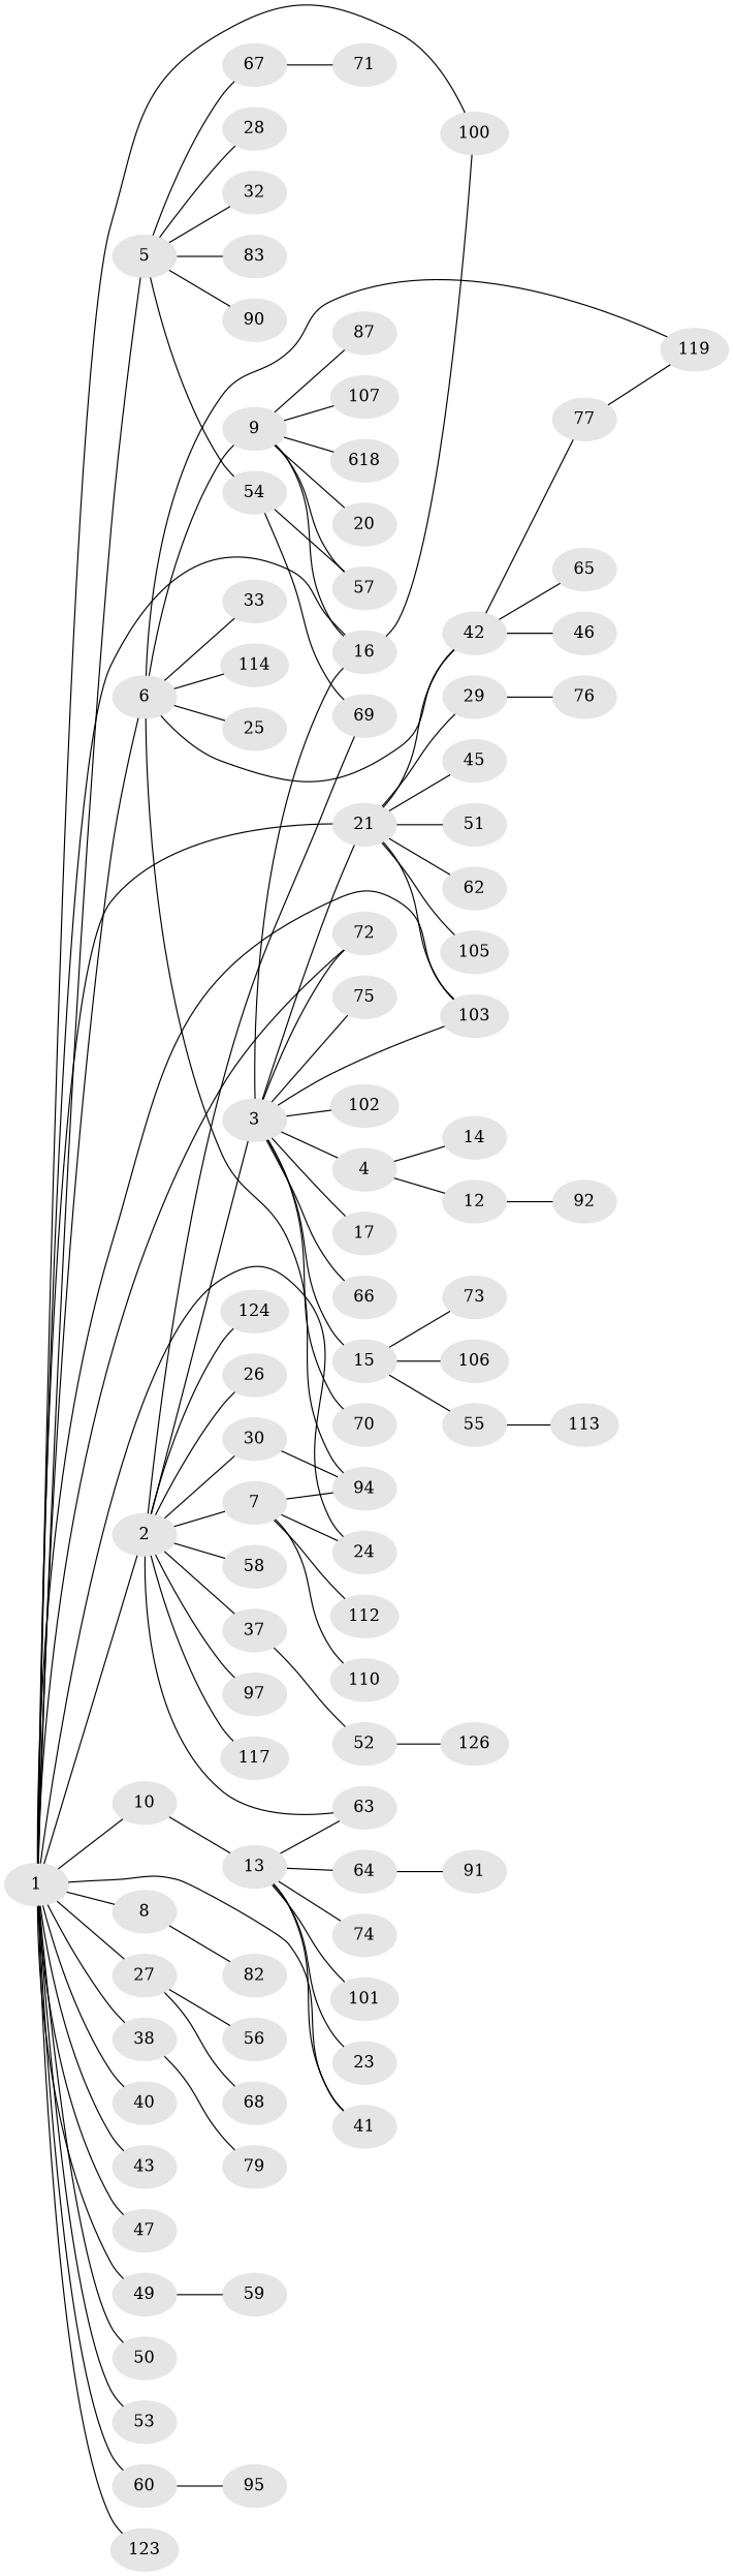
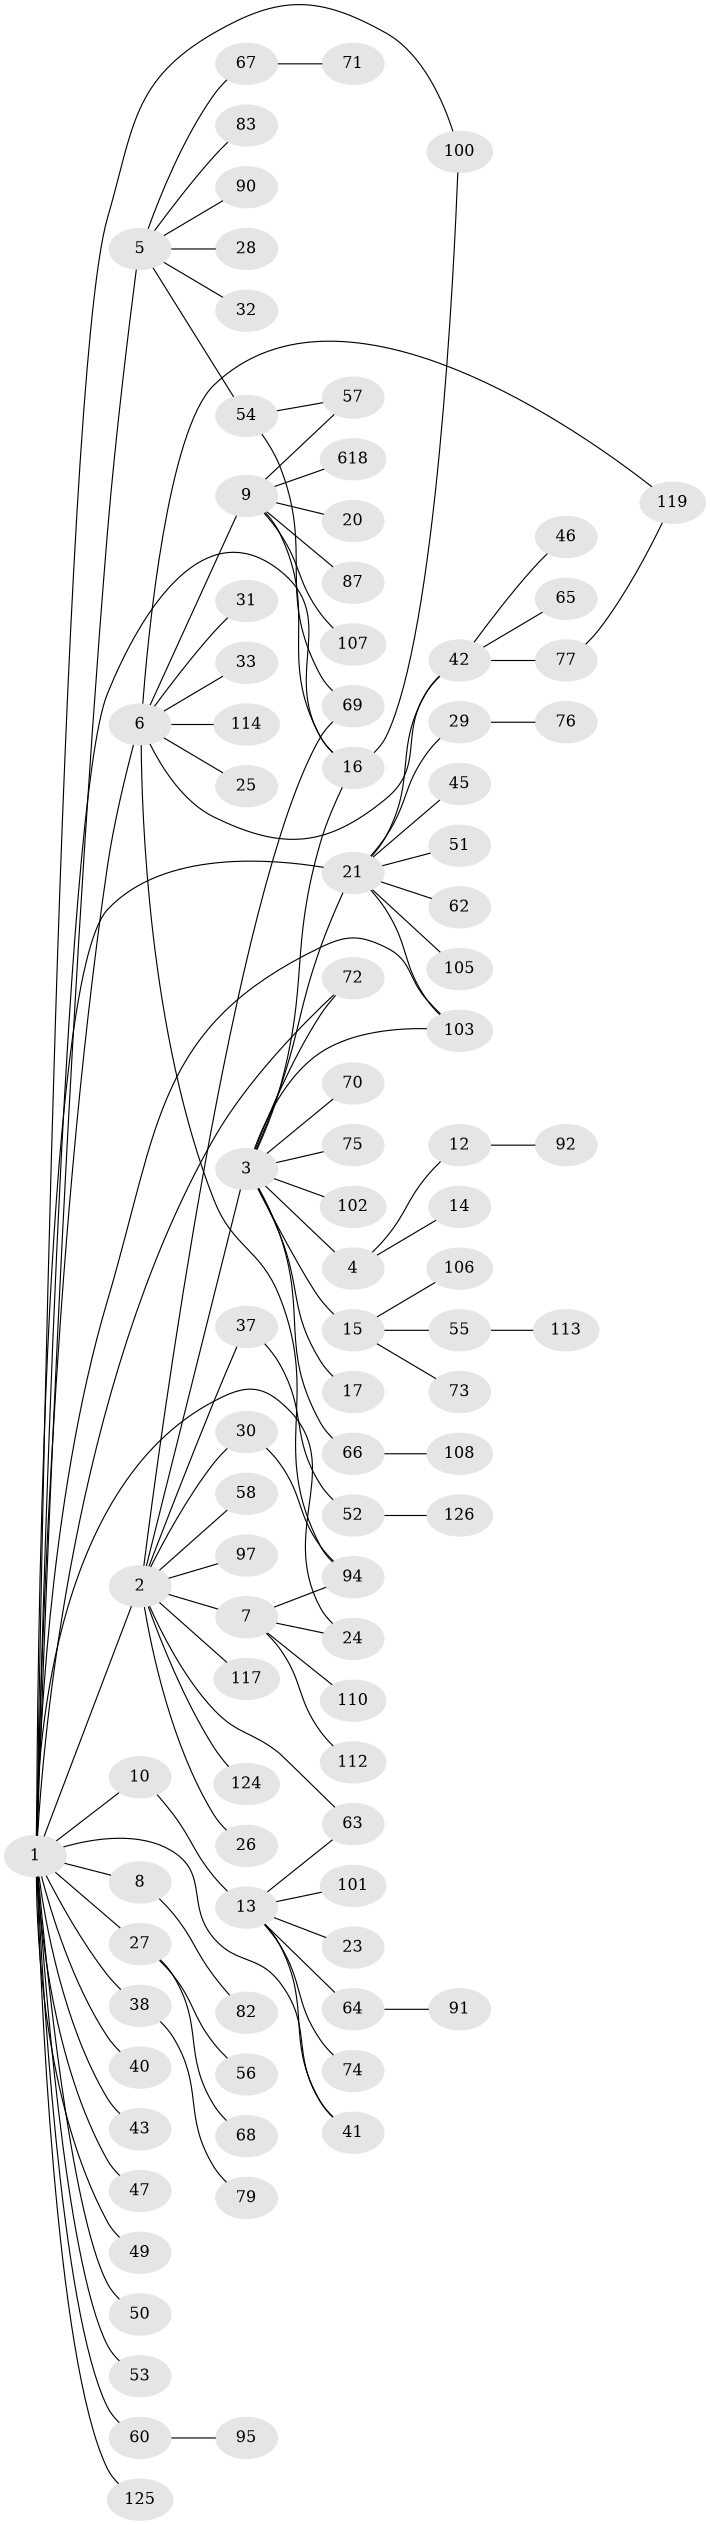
  graph {
    rankdir=LR
    node [color=gray90 style=filled]
    1 [super="+39"]
    2 [super="+36"]
    5 [super="+11"]
    6 [super="+22"]
    8
    10
    16 [super="+85"]
    24
    27 [super="+34"]
    38
    40 [super="+89"]
    41
    43 [super="+44"]
    47
    49
    50
    53 [super="+88"]
    60
    72
    100
    103
-   125 [label=123]
+   125
    21 [super="+35"]
    3 [super="+19"]
    7 [super="+115"]
    26
    30
    37
    58
    63 [super="+111"]
    69 [super="+96"]
    97
    117
    124
    4
    15 [super="+18"]
    17
    66
    70
    75
    102
    28
    32 [super="+86"]
    54
    67 [super="+98"]
    83
    90
    9 [super="+84"]
    25
+   31
    33 [super="+120"]
    42 [super="+116"]
    94 [super="+122"]
    114
    119
    82
    13 [super="+61"]
    56
    68
    79
-   59
    95 [super="+123"]
    110
    112
    52 [super="+93"]
    12 [super="+48"]
    14 [super="+81"]
    55
    73
    106
    29 [super="+109"]
    45
    51
    62 [super="+104"]
    105
+   108
    92
    57 [super="+80"]
    71
    20
    87
    107
    n83 [label=618]
    46
    65
    77 [super="+121"]
    23
    64 [super="+99"]
    74 [super="+78"]
    101
    91
    113
    76
    126
    1 -- 2
    1 -- 5
    1 -- 6
    1 -- 8
    1 -- 10
    1 -- 16
    1 -- 24
    1 -- 27
    1 -- 38
    1 -- 40
    1 -- 41
    1 -- 43
    1 -- 47
    1 -- 49
    1 -- 50
    1 -- 53
    1 -- 60
    1 -- 72
    1 -- 100
    1 -- 103
    1 -- 125
    1 -- 21
    2 -- 3
    2 -- 7
    2 -- 26
    2 -- 30
    2 -- 37
    2 -- 58
    2 -- 63
    2 -- 69
    2 -- 97
    2 -- 117
    2 -- 124
    5 -- 28
    5 -- 32
    5 -- 54
    5 -- 67
    5 -- 83
    5 -- 90
    6 -- 9
    6 -- 25
+   6 -- 31
    6 -- 33
    6 -- 42
    6 -- 94
    6 -- 114
    6 -- 119
    8 -- 82
    10 -- 13
    16 -- 100
    27 -- 56
    27 -- 68
    38 -- 79
-   49 -- 59
    60 -- 95
    21 -- 103
    21 -- 42
    21 -- 29
    21 -- 45
    21 -- 51
    21 -- 62
    21 -- 105
    3 -- 16
    3 -- 72
    3 -- 103
    3 -- 21
    3 -- 4
    3 -- 15
    3 -- 17
    3 -- 66
    3 -- 70
    3 -- 75
    3 -- 102
    7 -- 24
    7 -- 94
    7 -- 110
    7 -- 112
    30 -- 94
    37 -- 52
    4 -- 12
    4 -- 14
    15 -- 55
    15 -- 73
    15 -- 106
+   66 -- 108
    54 -- 69
    54 -- 57
    67 -- 71
    9 -- 16
    9 -- 57
    9 -- 20
    9 -- 87
    9 -- 107
    9 -- n83
    42 -- 46
    42 -- 65
    42 -- 77
    13 -- 41
    13 -- 63
    13 -- 23
    13 -- 64
    13 -- 74
    13 -- 101
    52 -- 126
    12 -- 92
    55 -- 113
    29 -- 76
    77 -- 119
    64 -- 91
  }
